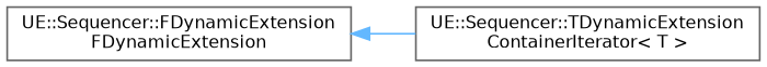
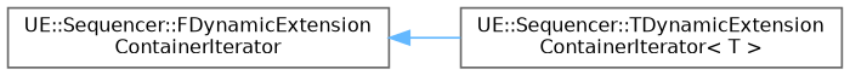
  digraph {
    rankdir=LR
    node [color=grey40 fillcolor=white fontname=Helvetica fontsize=10 shape=box style=filled]
-   n1 [height=0.2 label="UE::Sequencer::FDynamicExtension\lFDynamicExtension" width=0.4]
+   n1 [height=0.2 label="UE::Sequencer::FDynamicExtension\lContainerIterator" width=0.4]
    n2 [height=0.2 label="UE::Sequencer::TDynamicExtension\lContainerIterator\< T \>" width=0.4]
    n1 -> n2 [color=steelblue1 dir=back fontname=Helvetica fontsize=10 labelfontname=Helvetica labelfontsize=10 style=solid]
  }
